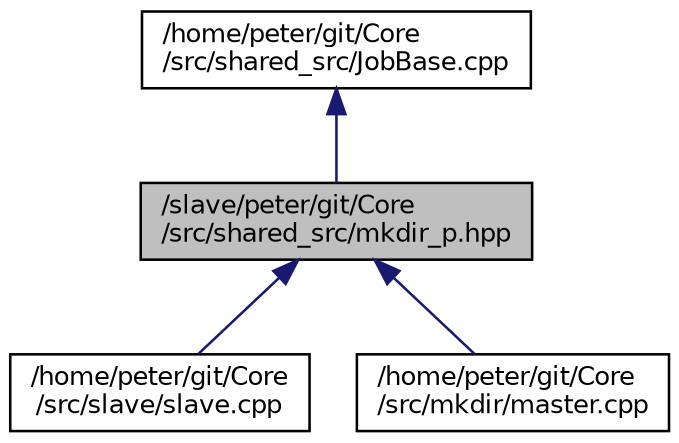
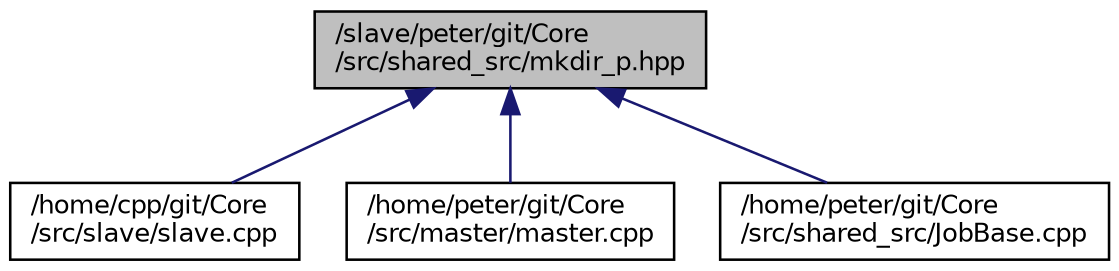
  digraph {
    node [color=black fillcolor=white fontname=Helvetica fontsize=10 shape=record style=filled]
    edge [color=midnightblue dir=back fontname=Helvetica fontsize=10 labelfontname=Helvetica labelfontsize=10 style=solid]
    n1 [fillcolor=grey75 fontcolor=black height=0.2 label="/slave/peter/git/Core\l/src/shared_src/mkdir_p.hpp" width=0.4]
-   n2 [height=0.2 label="/home/peter/git/Core\l/src/slave/slave.cpp" width=0.4]
-   n3 [height=0.2 label="/home/peter/git/Core\l/src/mkdir/master.cpp" width=0.4]
+   n2 [height=0.2 label="/home/cpp/git/Core\l/src/slave/slave.cpp" width=0.4]
+   n3 [height=0.2 label="/home/peter/git/Core\l/src/master/master.cpp" width=0.4]
    n4 [height=0.2 label="/home/peter/git/Core\l/src/shared_src/JobBase.cpp" width=0.4]
    n1 -> n2
    n1 -> n3
-   n4 -> n1
+   n1 -> n4
  }
